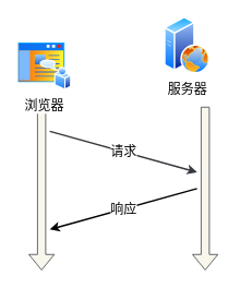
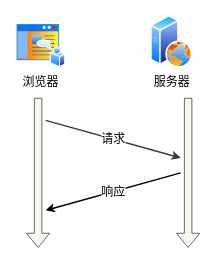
  <mxCell id="0" />
  <mxCell id="1" parent="0" />
  <mxCell id="2" value="" style="shape=flexArrow;endArrow=classic;html=1;fontSize=16;fillColor=#f9f7ed;strokeColor=#36393d;" edge="1" parent="1"><mxGeometry width="50" height="50" relative="1" as="geometry"><mxPoint x="50" y="130" as="sourcePoint" /><mxPoint x="50" y="330" as="targetPoint" /></mxGeometry></mxCell>
  <mxCell id="3" value="" style="shape=flexArrow;endArrow=classic;html=1;fontSize=16;fillColor=#f9f7ed;strokeColor=#36393d;" edge="1" parent="1"><mxGeometry width="50" height="50" relative="1" as="geometry"><mxPoint x="250" y="130" as="sourcePoint" /><mxPoint x="250" y="330" as="targetPoint" /></mxGeometry></mxCell>
  <mxCell id="4" value="请求" style="endArrow=classic;html=1;fontSize=16;fillColor=#ffff88;strokeColor=#36393d;strokeWidth=2;" edge="1" parent="1"><mxGeometry width="50" height="50" relative="1" as="geometry"><mxPoint x="60" y="160" as="sourcePoint" /><mxPoint x="240" y="210" as="targetPoint" /></mxGeometry></mxCell>
  <mxCell id="5" value="响应" style="endArrow=classic;html=1;fontSize=16;strokeWidth=2;" edge="1" parent="1"><mxGeometry width="50" height="50" relative="1" as="geometry"><mxPoint x="240" y="230" as="sourcePoint" /><mxPoint x="60" y="280" as="targetPoint" /></mxGeometry></mxCell>
  <mxCell id="6" value="服务器" style="aspect=fixed;perimeter=ellipsePerimeter;html=1;align=center;shadow=0;dashed=0;spacingTop=3;image;image=img/lib/active_directory/web_server.svg;fontSize=16;" vertex="1" parent="1"><mxGeometry x="200" y="20" width="56" height="70" as="geometry" /></mxCell>
- <mxCell id="7" value="浏览器" style="aspect=fixed;perimeter=ellipsePerimeter;html=1;align=center;shadow=0;dashed=0;spacingTop=3;image;image=img/lib/active_directory/home_page.svg;fontSize=16;" vertex="1" parent="1"><mxGeometry x="20" y="50" width="66.67" height="60" as="geometry" /></mxCell>
+ <mxCell id="7" value="浏览器" style="aspect=fixed;perimeter=ellipsePerimeter;html=1;align=center;shadow=0;dashed=0;spacingTop=3;image;image=img/lib/active_directory/home_page.svg;fontSize=16;" vertex="1" parent="1"><mxGeometry x="20" y="30" width="66.67" height="60" as="geometry" /></mxCell>
